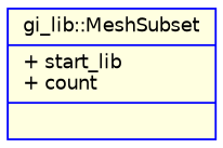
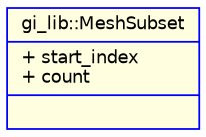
  digraph {
-   n1 [color=blue fillcolor=lightyellow fontcolor=black fontname=Helvetica fontsize=10 height=0.2 label="{gi_lib::MeshSubset\n|+ start_lib\l+ count\l|}" shape=record style=filled width=0.4]
+   n1 [color=blue fillcolor=lightyellow fontcolor=black fontname=Helvetica fontsize=10 height=0.2 label="{gi_lib::MeshSubset\n|+ start_index\l+ count\l|}" shape=record style=filled width=0.4]
  }
